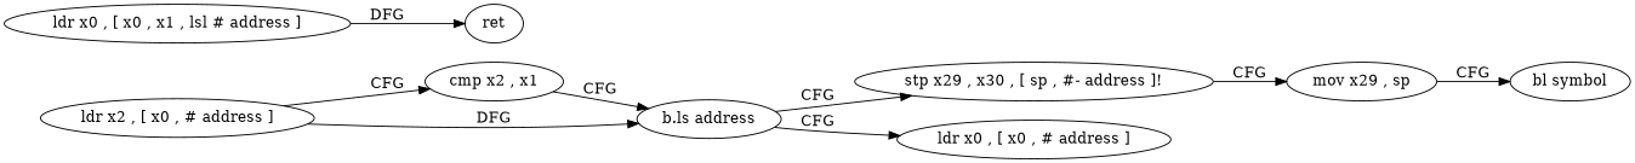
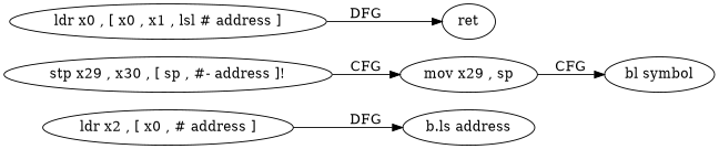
  digraph {
    rankdir=LR
    n1 [label="ldr x2 , [ x0 , # address ]"]
-   n2 [label="cmp x2 , x1"]
    n3 [label="b.ls address"]
    n4 [label="stp x29 , x30 , [ sp , #- address ]!"]
-   n5 [label="ldr x0 , [ x0 , # address ]"]
    n6 [label="mov x29 , sp"]
    n7 [label="bl symbol"]
    n8 [label="ldr x0 , [ x0 , x1 , lsl # address ]"]
    n9 [label=ret]
-   n1 -> n2 [label=CFG]
    n1 -> n3 [label=DFG]
-   n2 -> n3 [label=CFG]
-   n3 -> n4 [label=CFG]
-   n3 -> n5 [label=CFG]
    n4 -> n6 [label=CFG]
    n6 -> n7 [label=CFG]
    n8 -> n9 [label=DFG]
  }
